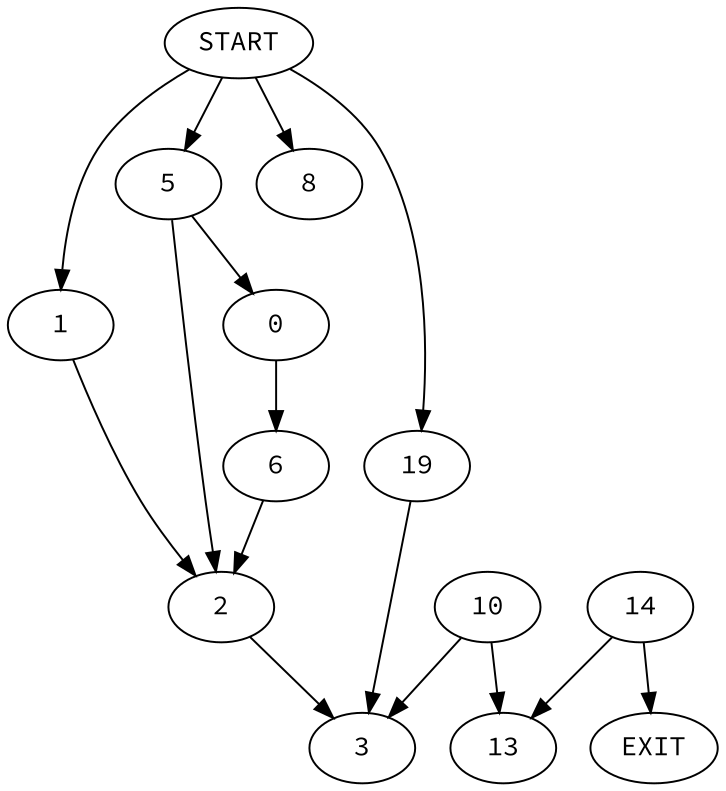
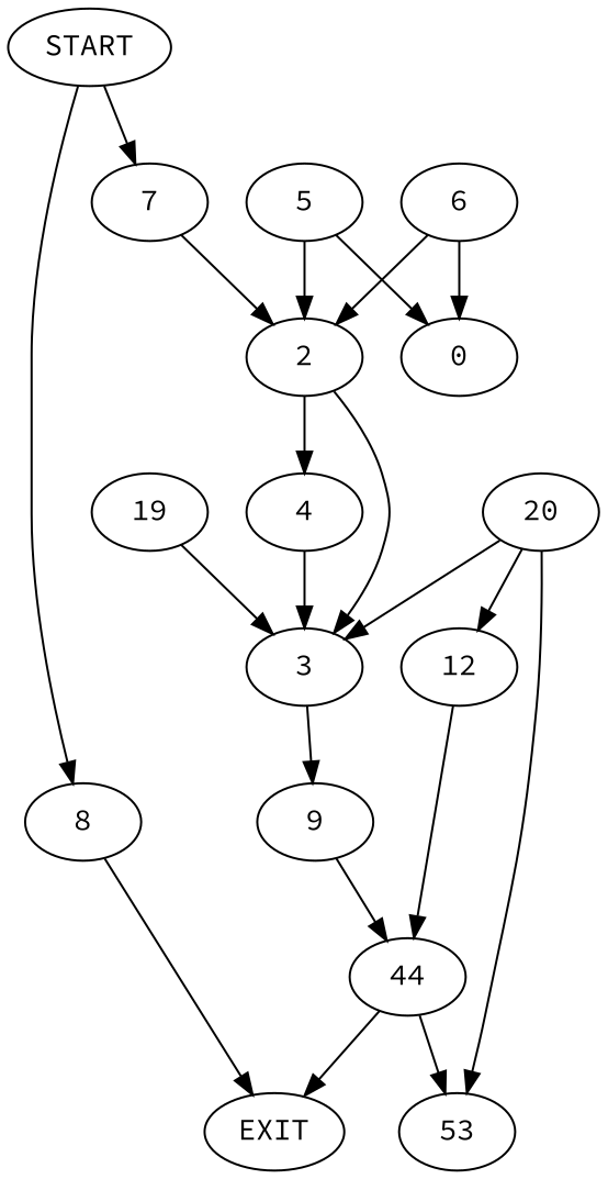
  digraph {
    fontname="Source Code Pro"
    node [fontname="Source Code Pro"]
    edge [fontname="Source Code Pro"]
    n1 [label=START]
-   1
+   1 [label=7]
    5
    8
    n5 [label=19]
    2
    n7 [label=0]
    n8 [label=EXIT]
    3
-   14
-   10
-   13
+   4
+   9
+   14 [label=44]
+   10 [label=20]
+   12
+   13 [label=53]
    6
    n1 -> 1
-   n1 -> 5
    n1 -> 8
-   n1 -> n5
    1 -> 2
    5 -> 2
    5 -> n7
+   8 -> n8
    n5 -> 3
    2 -> 3
-   n7 -> 6
+   2 -> 4
+   6 -> n7
+   3 -> 9
+   4 -> 3
+   9 -> 14
    14 -> n8
    14 -> 13
    10 -> 3
+   10 -> 12
    10 -> 13
+   12 -> 14
    6 -> 2
  }
